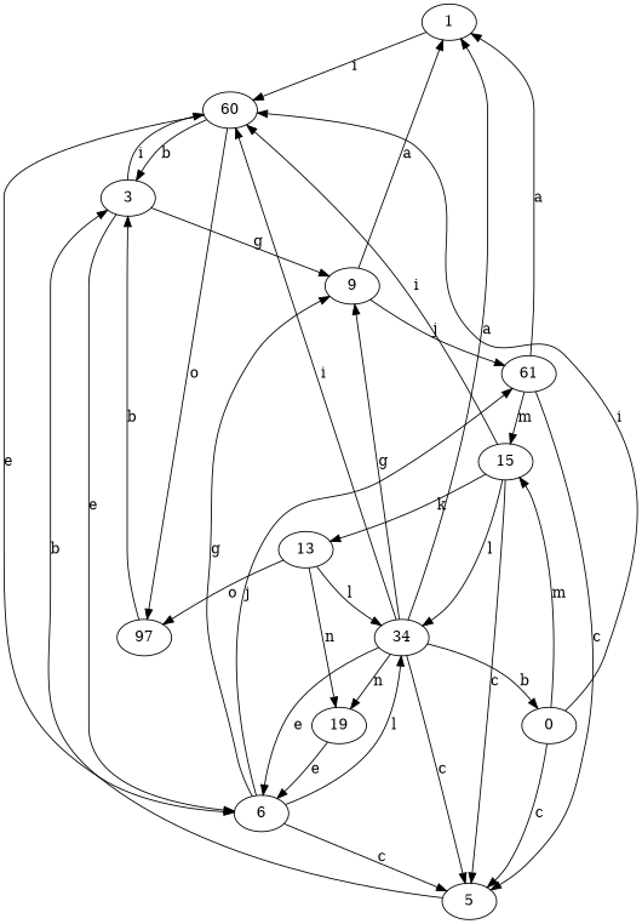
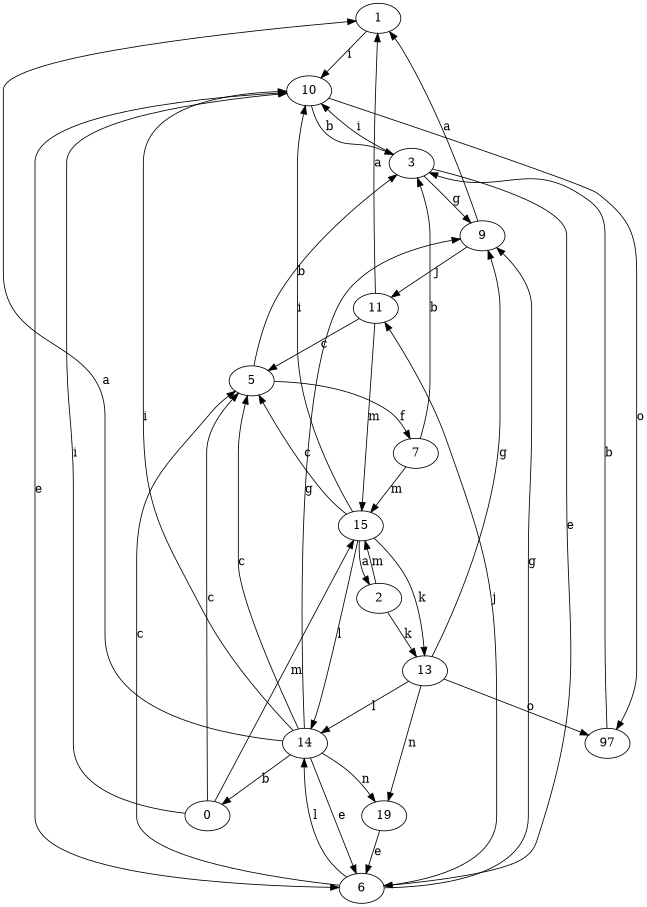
  strict digraph {
    1
-   10 [label=60]
+   10
    3
    6
    n5 [label=97]
+   2
    13
    15
    9
-   14 [label=34]
+   14
    n11 [label=19]
    5
-   11 [label=61]
+   11
+   7
    0
    1 -> 10 [label=i]
    10 -> 3 [label=b]
    10 -> 6 [label=e]
    10 -> n5 [label=o]
    3 -> 10 [label=i]
    3 -> 6 [label=e]
    3 -> 9 [label=g]
    6 -> 9 [label=g]
    6 -> 14 [label=l]
    6 -> 5 [label=c]
    6 -> 11 [label=j]
    n5 -> 3 [label=b]
+   2 -> 13 [label=k]
+   2 -> 15 [label=m]
    13 -> n5 [label=o]
+   13 -> 9 [label=g]
    13 -> 14 [label=l]
    13 -> n11 [label=n]
    15 -> 10 [label=i]
+   15 -> 2 [label=a]
    15 -> 13 [label=k]
    15 -> 14 [label=l]
    15 -> 5 [label=c]
    9 -> 1 [label=a]
    9 -> 11 [label=j]
    14 -> 1 [label=a]
    14 -> 10 [label=i]
    14 -> 6 [label=e]
    14 -> 9 [label=g]
    14 -> n11 [label=n]
    14 -> 5 [label=c]
    14 -> 0 [label=b]
    n11 -> 6 [label=e]
    5 -> 3 [label=b]
+   5 -> 7 [label=f]
    11 -> 1 [label=a]
    11 -> 15 [label=m]
    11 -> 5 [label=c]
+   7 -> 3 [label=b]
+   7 -> 15 [label=m]
    0 -> 10 [label=i]
    0 -> 15 [label=m]
    0 -> 5 [label=c]
  }
